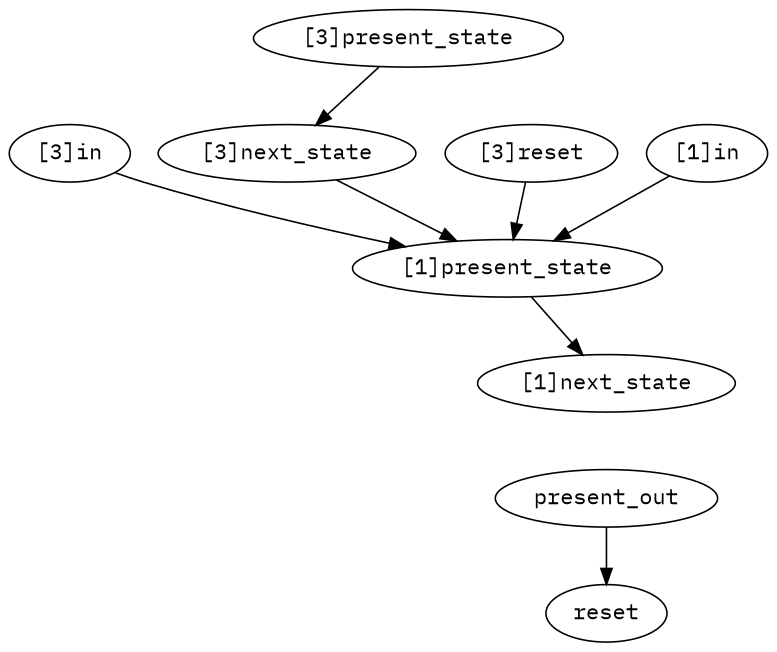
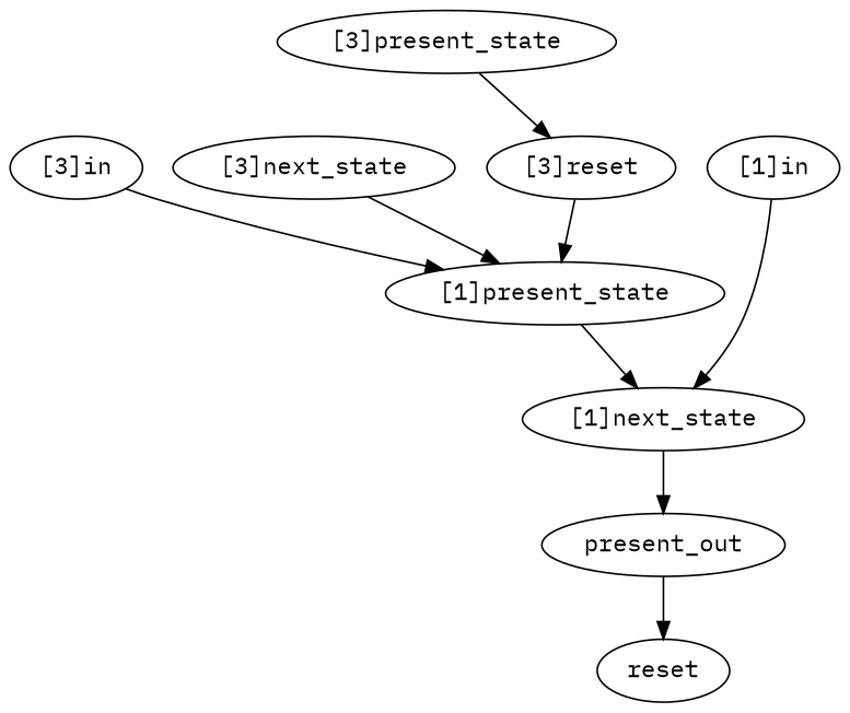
  strict digraph {
    fontname="IBM Plex Mono"
    node [complexity=7 fontname="IBM Plex Mono"]
    edge [fontname="IBM Plex Mono"]
    "[3]in" [complexity=10 importance=12.8376956214 rank=1.28376956214]
    "[1]present_state" [complexity=6 importance=2.93193650943 rank=0.488656084905]
    "[3]next_state" [complexity=8 importance=3.18324590367 rank=0.397905737959]
    "[1]next_state" [complexity=5 importance=0.662303648386 rank=0.132460729677]
    n5 [complexity=3 importance=0.410994254147 label=present_out rank=0.136998084716]
    n6 [complexity=0 importance=0.128272338261 label=reset rank=0.0]
    "[3]present_state" [complexity=9 importance=13.0157055306 rank=1.4461895034]
    "[1]in" [importance=2.75392660022 rank=0.393418085746]
    "[3]reset" [importance=5.96858502554 rank=0.852655003648]
    "[3]in" -> "[1]present_state"
    "[1]present_state" -> "[1]next_state"
    "[3]next_state" -> "[1]present_state"
+   "[1]next_state" -> n5
    n5 -> n6
-   "[3]present_state" -> "[3]next_state"
-   "[1]in" -> "[1]present_state"
+   "[3]present_state" -> "[3]reset"
+   "[1]in" -> "[1]next_state"
    "[3]reset" -> "[1]present_state"
  }
